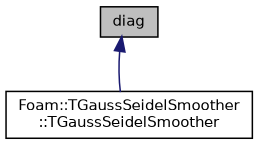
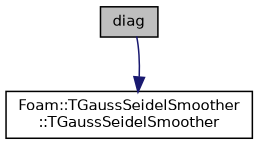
  digraph {
    rankdir=TB
    node [color=black fontname=Helvetica fontsize=10 shape=record]
    n1 [fillcolor=grey75 fontcolor=black height=0.2 label=diag style=filled width=0.4]
    n2 [height=0.2 label="Foam::TGaussSeidelSmoother\l::TGaussSeidelSmoother" width=0.4]
-   n1 -> n2 [color=midnightblue dir=back fontname=Helvetica fontsize=10 labelfontname=Helvetica labelfontsize=10 style=solid]
+   n2 -> n1 [color=midnightblue dir=back fontname=Helvetica fontsize=10 labelfontname=Helvetica labelfontsize=10 style=solid]
  }
